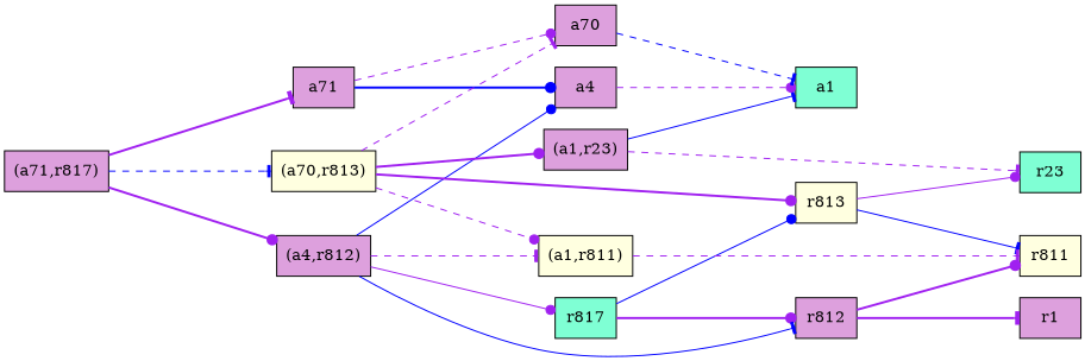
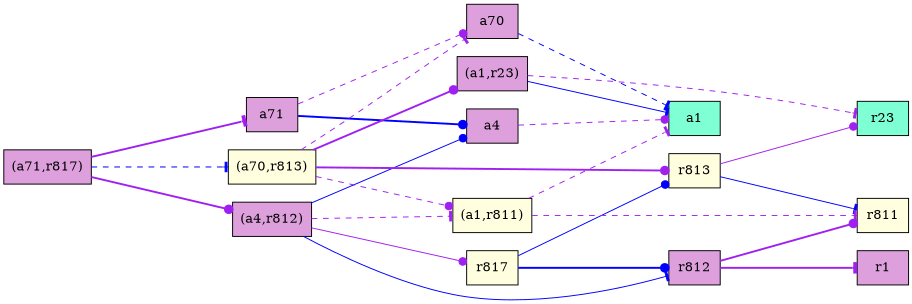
  digraph {
    rankdir=LR
    ranksep=2.0
    node [fillcolor=plum shape=record style=filled]
    edge [arrowhead=dot color=purple style=dashed]
    n1 [fillcolor=aquamarine label="{a1}"]
    n2 [label="{(a1,r23)}"]
    n3 [fillcolor=aquamarine label="{r23}"]
    n4 [fillcolor=lightyellow label="{r811}"]
    n5 [label="{a71}"]
    n6 [label="{a4}"]
    n7 [label="{a70}"]
-   n8 [fillcolor=aquamarine label="{r817}"]
+   n8 [fillcolor=lightyellow label="{r817}"]
    n9 [fillcolor=lightyellow label="{r813}"]
    n10 [label="{r812}"]
    n11 [label="{r1}"]
    n12 [label="{(a4,r812)}"]
    n13 [fillcolor=lightyellow label="{(a1,r811)}"]
    n14 [label="{(a71,r817)}"]
    n15 [fillcolor=lightyellow label="{(a70,r813)}"]
    n2 -> n1 [arrowhead=tee color=blue style=solid]
    n2 -> n3 [arrowhead=tee]
    n5 -> n6 [color=blue style=bold]
    n5 -> n7
    n6 -> n1
    n7 -> n1 [arrowhead=tee color=blue]
    n8 -> n9 [color=blue style=solid]
-   n8 -> n10 [style=bold]
+   n8 -> n10 [color=blue style=bold]
    n9 -> n3 [style=solid]
    n9 -> n4 [arrowhead=tee color=blue style=solid]
    n10 -> n4 [style=bold]
    n10 -> n11 [arrowhead=tee style=bold]
    n12 -> n6 [color=blue style=solid]
    n12 -> n8 [style=solid]
    n12 -> n10 [arrowhead=tee color=blue style=solid]
    n12 -> n13 [arrowhead=tee]
+   n13 -> n1 [arrowhead=tee]
    n13 -> n4 [arrowhead=tee]
    n14 -> n5 [arrowhead=tee style=bold]
    n14 -> n12 [style=bold]
    n14 -> n15 [arrowhead=tee color=blue]
    n15 -> n2 [style=bold]
    n15 -> n7 [arrowhead=tee]
    n15 -> n9 [style=bold]
    n15 -> n13
  }
